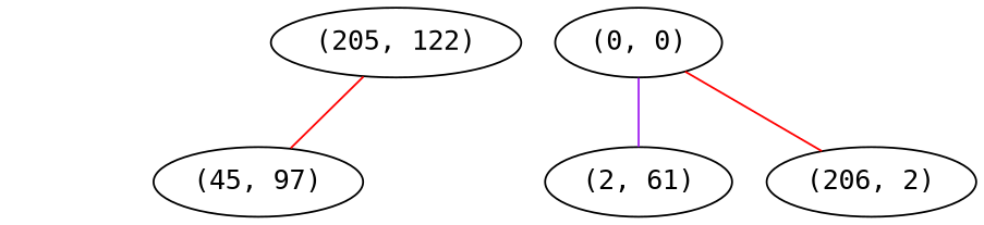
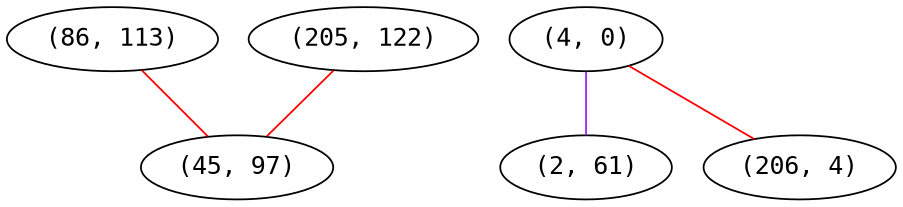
  graph {
    fontname="DejaVu Sans Mono"
    node [fontname="DejaVu Sans Mono"]
    edge [color=red fontname="DejaVu Sans Mono" weight=1]
    n1 [label="(45, 97)"]
-   "(0, 0)"
+   "(0, 0)" [label="(4, 0)"]
    "(2, 61)"
-   "(206, 2)"
+   "(206, 2)" [label="(206, 4)"]
+   "(86, 113)"
    "(205, 122)"
    "(0, 0)" -- "(2, 61)" [color=purple weight=4]
    "(0, 0)" -- "(206, 2)"
+   "(86, 113)" -- n1
    "(205, 122)" -- n1
  }
